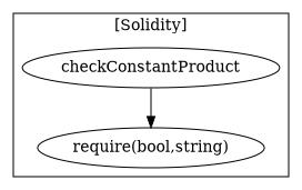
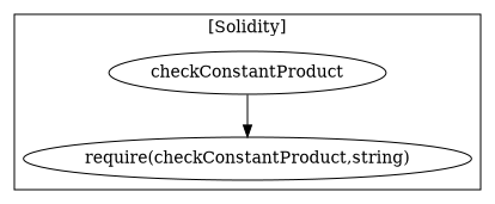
  strict digraph {
    n1 [label=checkConstantProduct]
-   "require(bool,string)"
+   "require(bool,string)" [label="require(checkConstantProduct,string)"]
    subgraph cluster_1 {
      label="[Solidity]"
      n1
      "require(bool,string)"
    }
    subgraph cluster_2 {
      label=ConstantProduct
    }
    n1 -> "require(bool,string)"
  }
